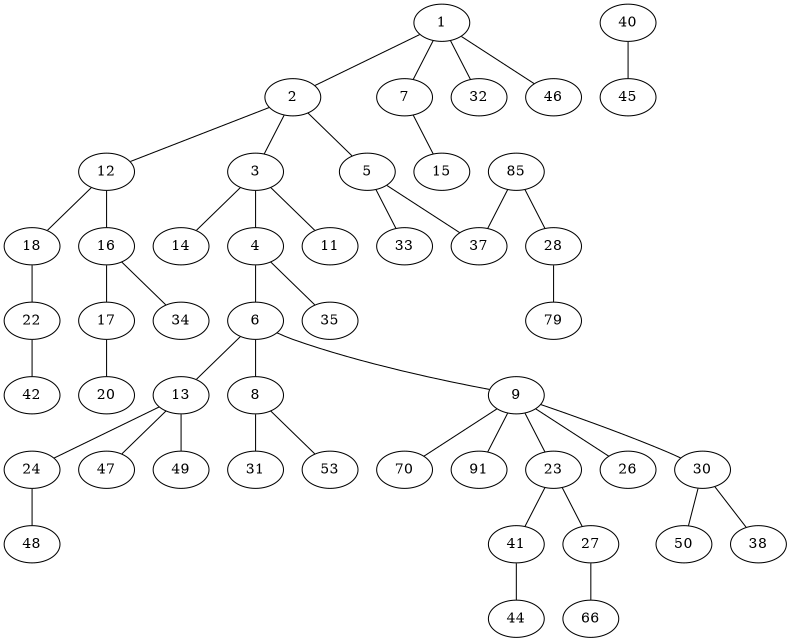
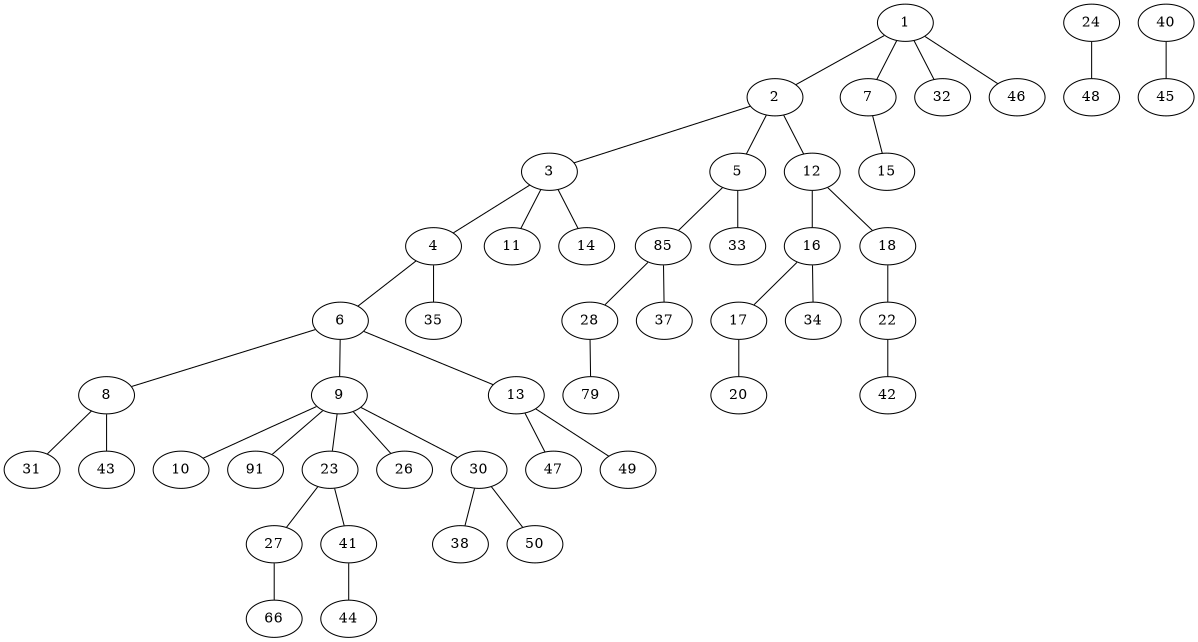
  graph {
    1
    2
    7
    32
    46
    3
    5
    12
    15
    4
    11
    14
    n13 [label=85]
    33
    16
    18
    6
    35
    28
    37
    17
    34
    22
    8
    9
    13
    31
-   43 [label=53]
-   10 [label=70]
+   43
+   10
    n30 [label=91]
    23
    26
    30
    24
    47
    49
    n37 [label=79]
    27
    41
    48
    n41 [label=66]
    38
    50
    44
    20
    42
    40
    45
    1 -- 2
    1 -- 7
    1 -- 32
    1 -- 46
    2 -- 3
    2 -- 5
    2 -- 12
    7 -- 15
    3 -- 4
    3 -- 11
    3 -- 14
-   5 -- 37
+   5 -- n13
    5 -- 33
    12 -- 16
    12 -- 18
    4 -- 6
    4 -- 35
    n13 -- 28
    n13 -- 37
    16 -- 17
    16 -- 34
    18 -- 22
    6 -- 8
    6 -- 9
    6 -- 13
    28 -- n37
    17 -- 20
    22 -- 42
    8 -- 31
    8 -- 43
    9 -- 10
    9 -- n30
    9 -- 23
    9 -- 26
    9 -- 30
-   13 -- 24
    13 -- 47
    13 -- 49
    23 -- 27
    23 -- 41
    30 -- 38
    30 -- 50
    24 -- 48
    27 -- n41
    41 -- 44
    40 -- 45
  }
